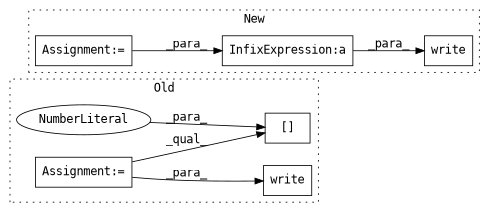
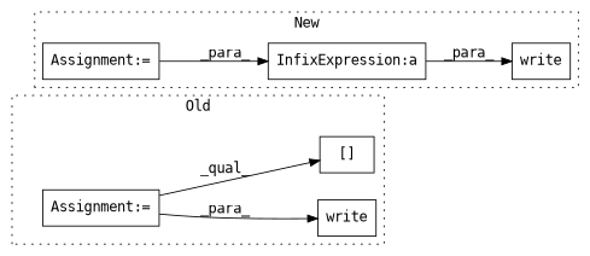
  digraph {
    rankdir=LR
    fontname="DejaVu Sans Mono"
    node [a=7 l=1 shape=box fontname="DejaVu Sans Mono"]
    edge [fontname="DejaVu Sans Mono"]
    n1 [a=2 l="8,1" label="[]" s="12988,12997"]
-   n2 [a=34 label=NumberLiteral s=12996 shape=ellipse]
    n3 [l="53,2" label="Assignment:=" s="12883,12960"]
    n4 [a=32 l="6,2" label=write s="13417,13497"]
    n5 [a=32 l="6,1" label=write s="12742,12771"]
    n6 [a=27 l=3 label="InfixExpression:a" s=12624]
    n7 [label="Assignment:=" s=12574]
    subgraph cluster_1 {
      label=Old
      style=dotted
      n1
-     n2
      n3
      n4
    }
    subgraph cluster_2 {
      label=New
      style=dotted
      n5
      n6
      n7
    }
-   n2 -> n1 [label=_para_]
    n3 -> n1 [label=_qual_]
    n3 -> n4 [label=_para_]
    n6 -> n5 [label=_para_]
    n7 -> n6 [label=_para_]
  }
